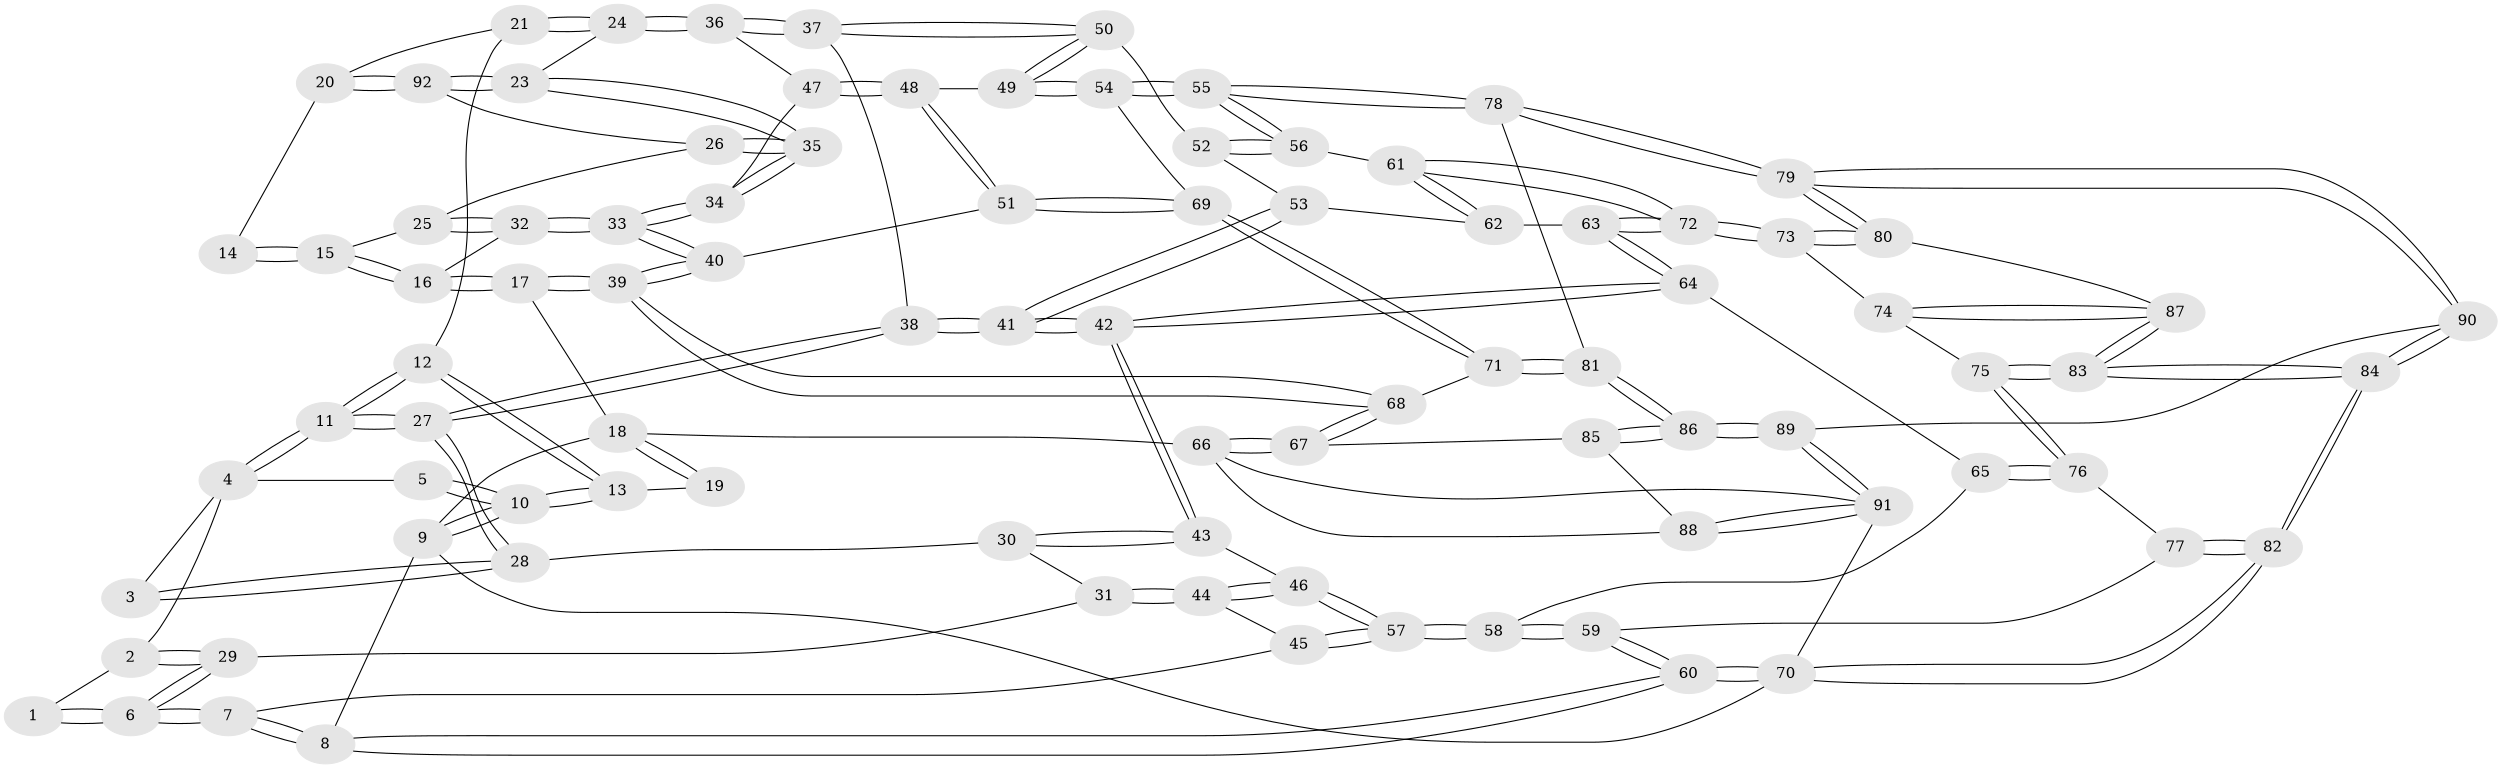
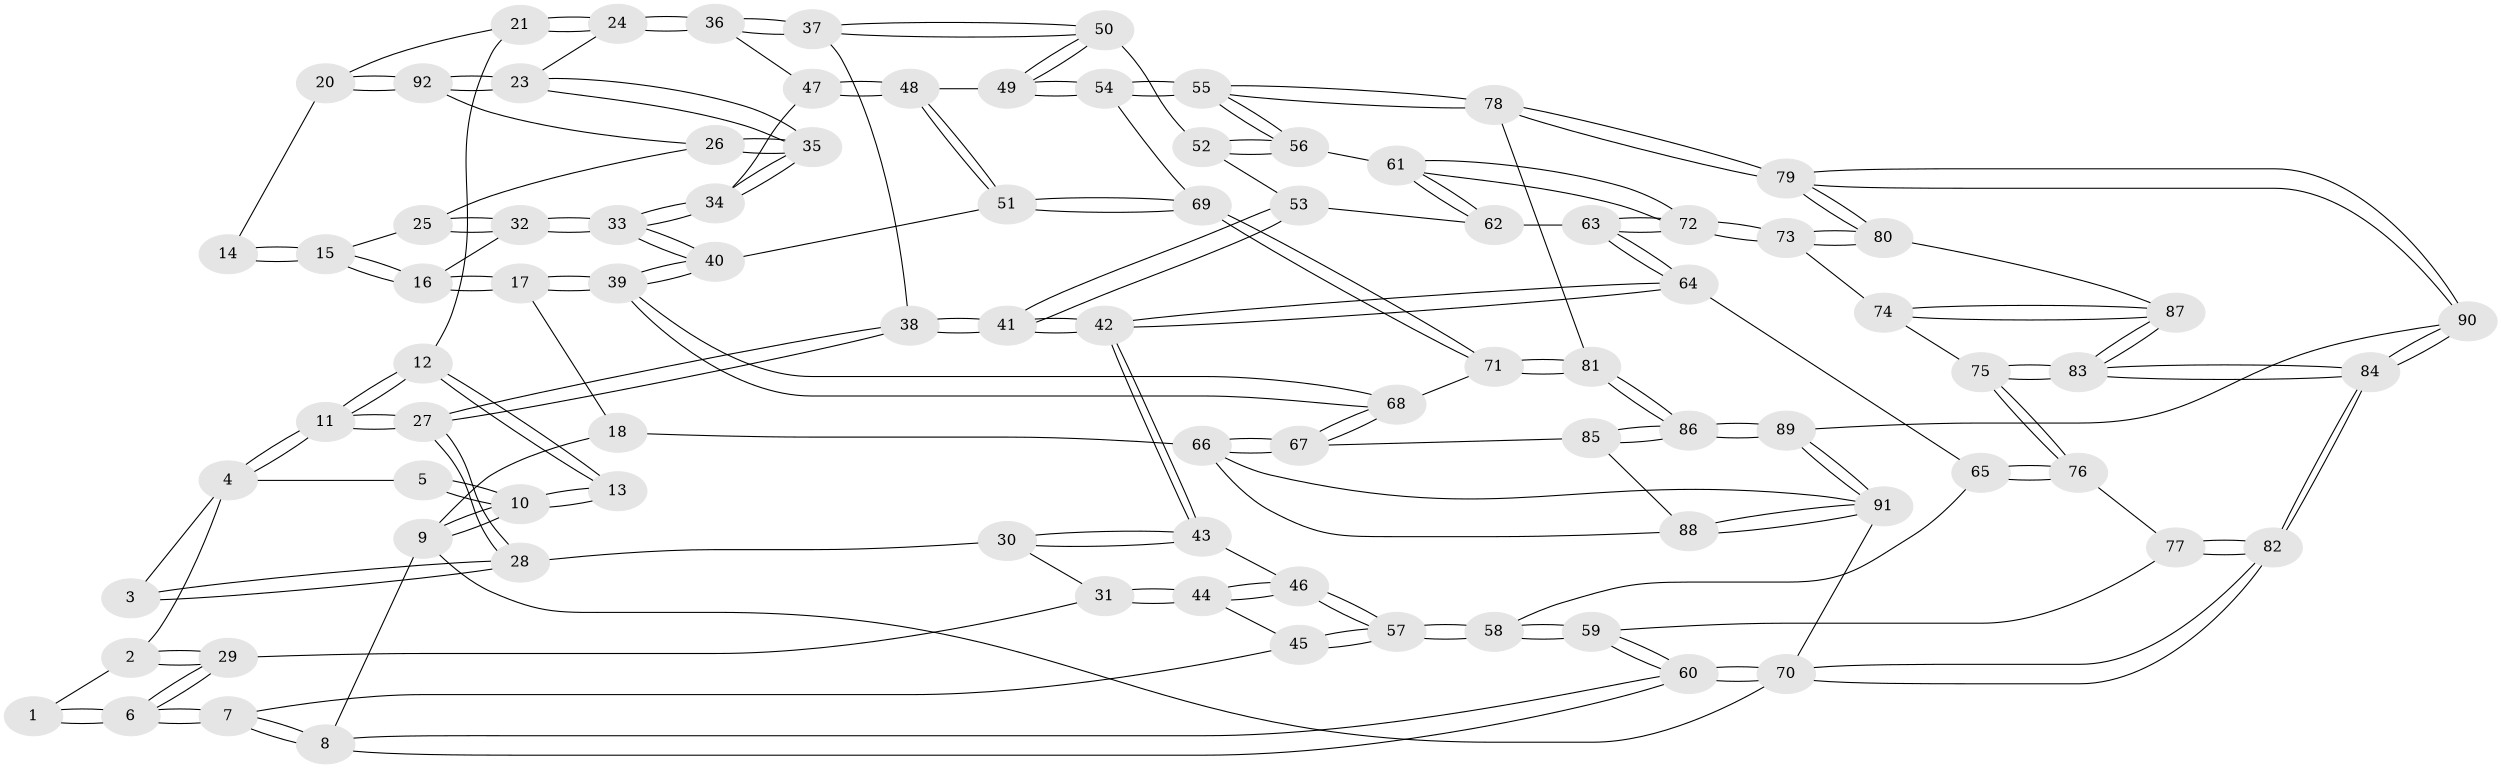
  graph {
    rankdir=LR
    node [color=gray90 style=filled]
    1
    2
    6
    29
    4
    7
    3
    28
    31
    5
    11
    30
    10
    12
    27
    13
    8
    45
    9
    60
    57
    18
    70
-   19
    66
    91
    82
    21
    38
    24
    14
    15
    20
    16
    25
    n36 [label=92]
    17
    32
    26
    39
    33
    40
    68
    67
    88
    23
    36
    35
    47
    37
    41
    43
    44
    46
    34
    51
    48
    50
    52
    42
    53
    71
    69
    64
    62
    65
    58
    49
    54
    55
    56
    61
    63
    78
    81
    79
    72
    59
    77
    76
    73
    85
    86
    84
    74
    80
    75
    87
    83
    90
    89
    1 -- 2
    1 -- 6
    1 -- 6
    2 -- 29
    2 -- 29
    2 -- 4
    6 -- 29
    6 -- 29
    6 -- 7
    6 -- 7
    29 -- 31
    4 -- 5
    4 -- 11
    4 -- 11
    7 -- 8
    7 -- 8
    7 -- 45
    3 -- 4
    3 -- 28
    3 -- 28
    28 -- 30
    31 -- 44
    31 -- 44
    5 -- 10
    5 -- 10
    11 -- 12
    11 -- 12
    11 -- 27
    11 -- 27
    30 -- 31
    30 -- 43
    30 -- 43
    10 -- 13
    10 -- 13
    12 -- 13
    12 -- 13
    12 -- 21
    27 -- 28
    27 -- 28
    27 -- 38
    27 -- 38
-   13 -- 19
    8 -- 9
    8 -- 60
    8 -- 60
    45 -- 57
    45 -- 57
    9 -- 10
    9 -- 10
    9 -- 18
    9 -- 70
    60 -- 70
    60 -- 70
    57 -- 58
    57 -- 58
-   18 -- 19
-   18 -- 19
    18 -- 66
    70 -- 91
    70 -- 82
    70 -- 82
    66 -- 91
    66 -- 67
    66 -- 67
    66 -- 88
    82 -- 84
    82 -- 84
    21 -- 24
    21 -- 24
    38 -- 41
    38 -- 41
    24 -- 36
    24 -- 36
    14 -- 15
    14 -- 15
    14 -- 20
    15 -- 16
    15 -- 16
    15 -- 25
    20 -- 21
    20 -- n36
    20 -- n36
    16 -- 17
    16 -- 17
    16 -- 32
    25 -- 32
    25 -- 32
    25 -- 26
    n36 -- 26
    n36 -- 23
    n36 -- 23
    17 -- 18
    17 -- 39
    17 -- 39
    32 -- 33
    32 -- 33
    26 -- 35
    26 -- 35
    39 -- 40
    39 -- 40
    39 -- 68
    39 -- 68
    33 -- 40
    33 -- 40
    33 -- 34
    33 -- 34
    40 -- 51
    68 -- 71
    67 -- 68
    67 -- 68
    67 -- 85
    88 -- 91
    88 -- 91
    23 -- 24
    23 -- 35
    23 -- 35
    36 -- 47
    36 -- 37
    36 -- 37
    47 -- 48
    47 -- 48
    37 -- 38
    37 -- 50
    37 -- 50
    41 -- 42
    41 -- 42
    41 -- 53
    41 -- 53
    43 -- 46
    44 -- 45
    44 -- 46
    44 -- 46
    46 -- 57
    46 -- 57
    34 -- 35
    34 -- 35
    34 -- 47
    51 -- 69
    51 -- 69
    48 -- 51
    48 -- 51
    48 -- 49
    50 -- 52
    52 -- 53
    52 -- 56
    52 -- 56
    42 -- 43
    42 -- 43
    42 -- 64
    42 -- 64
    53 -- 62
    71 -- 81
    71 -- 81
    69 -- 71
    69 -- 71
    64 -- 65
    62 -- 63
    65 -- 76
    65 -- 76
    58 -- 65
    58 -- 59
    58 -- 59
    49 -- 50
    49 -- 50
    49 -- 54
    49 -- 54
    54 -- 69
    54 -- 55
    54 -- 55
    55 -- 56
    55 -- 56
    55 -- 78
    55 -- 78
    56 -- 61
    61 -- 62
    61 -- 62
    61 -- 72
    61 -- 72
    63 -- 64
    63 -- 64
    63 -- 72
    63 -- 72
    78 -- 81
    78 -- 79
    78 -- 79
    81 -- 86
    81 -- 86
    79 -- 80
    79 -- 80
    79 -- 90
    79 -- 90
    72 -- 73
    72 -- 73
    59 -- 60
    59 -- 60
    59 -- 77
    77 -- 82
    77 -- 82
    76 -- 77
    73 -- 74
    73 -- 80
    73 -- 80
    85 -- 88
    85 -- 86
    85 -- 86
    86 -- 89
    86 -- 89
    84 -- 90
    84 -- 90
    74 -- 75
    74 -- 87
    74 -- 87
    80 -- 87
    75 -- 76
    75 -- 76
    75 -- 83
    75 -- 83
    83 -- 84
    83 -- 84
    83 -- 87
    83 -- 87
    89 -- 91
    89 -- 91
    89 -- 90
  }
